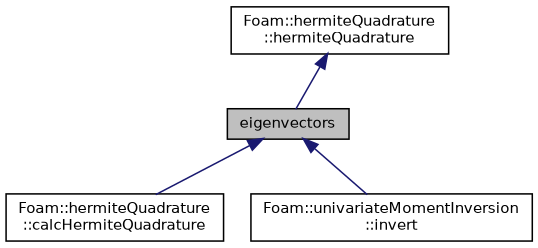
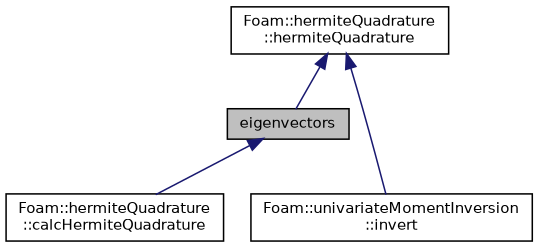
  digraph {
    rankdir=TB
    node [color=black fontname=Helvetica fontsize=10 shape=record]
    edge [color=midnightblue dir=back fontname=Helvetica fontsize=10 labelfontname=Helvetica labelfontsize=10 style=solid]
    n1 [fillcolor=grey75 fontcolor=black height=0.2 label=eigenvectors style=filled width=0.4]
    n2 [height=0.2 label="Foam::hermiteQuadrature\l::calcHermiteQuadrature" width=0.4]
    n3 [height=0.2 label="Foam::univariateMomentInversion\l::invert" width=0.4]
    n4 [height=0.2 label="Foam::hermiteQuadrature\l::hermiteQuadrature" width=0.4]
    n1 -> n2
-   n1 -> n3
+   n4 -> n3
    n4 -> n1
  }
